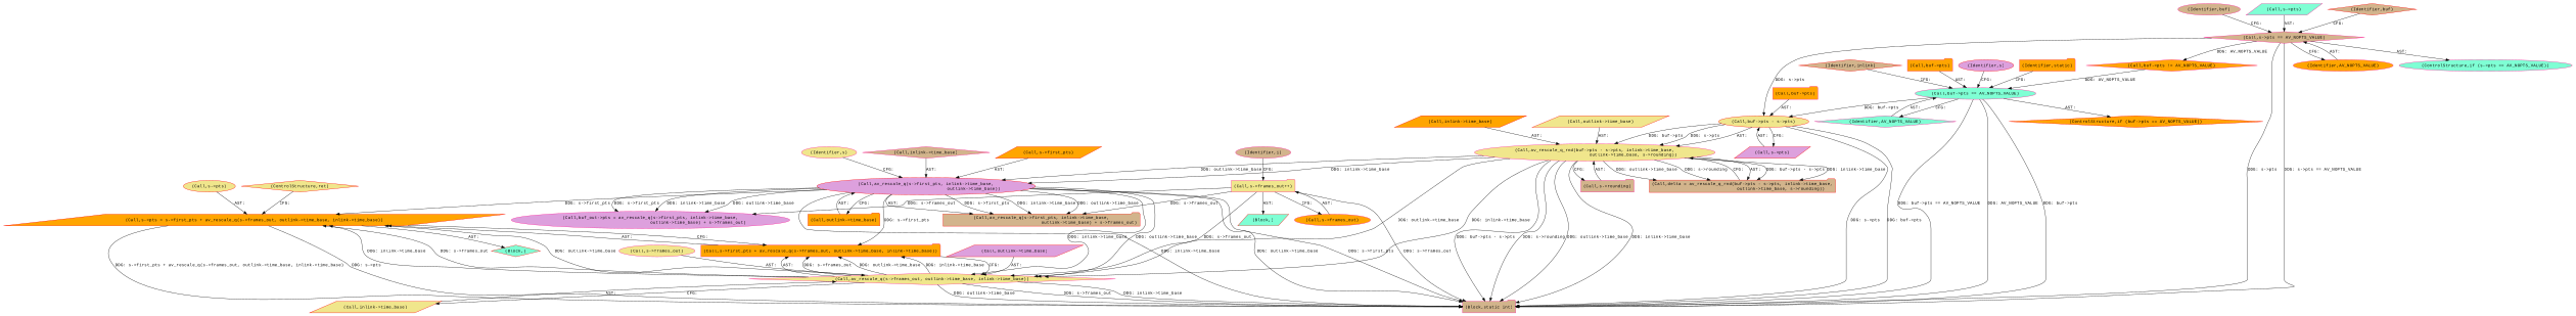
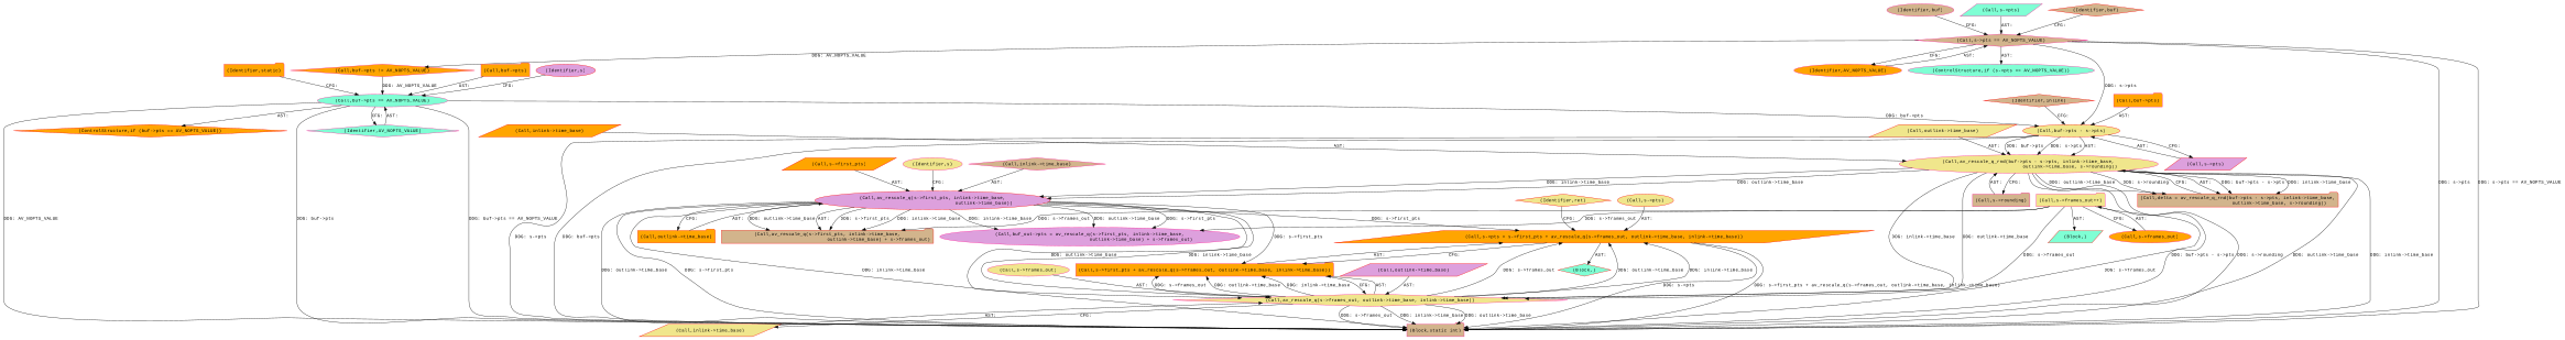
  digraph {
    fontname="Liberation Mono"
    node [color=deeppink fillcolor=orange fontname="Liberation Mono" shape=ellipse style=filled]
    edge [fontname="Liberation Mono"]
    n1 [color=red label="(Call,s->pts = s->first_pts + av_rescale_q(s->frames_out, outlink->time_base, inlink->time_base))" shape=parallelogram]
    n2 [label="(Call,s->first_pts + av_rescale_q(s->frames_out, outlink->time_base, inlink->time_base))" shape=folder]
    n3 [fillcolor=tan label="(Block,static int)" shape=folder]
    n4 [color=red fillcolor=aquamarine label="(Block,)" shape=diamond]
    n5 [fillcolor=khaki label="(Call,av_rescale_q(s->frames_out, outlink->time_base, inlink->time_base))" shape=diamond]
    n6 [color=red fillcolor=plum label="(Call,av_rescale_q(s->first_pts, inlink->time_base,\n                                    outlink->time_base))"]
    n7 [color=red fillcolor=tan label="(Call,av_rescale_q(s->first_pts, inlink->time_base,\n                                    outlink->time_base) + s->frames_out)" shape=folder]
    n8 [color=red label="(Call,outlink->time_base)" shape=folder]
    n9 [fillcolor=plum label="(Call,buf_out->pts = av_rescale_q(s->first_pts, inlink->time_base,\n                                    outlink->time_base) + s->frames_out)"]
    n10 [color=red fillcolor=khaki label="(Call,inlink->time_base)" shape=parallelogram]
    n11 [fillcolor=khaki label="(Call,av_rescale_q_rnd(buf->pts - s->pts, inlink->time_base,\n                             outlink->time_base, s->rounding))"]
    n12 [fillcolor=tan label="(Call,s->rounding)" shape=folder]
    n13 [color=red fillcolor=tan label="(Call,delta = av_rescale_q_rnd(buf->pts - s->pts, inlink->time_base,\n                             outlink->time_base, s->rounding))" shape=folder]
    n14 [color=red fillcolor=khaki label="(Call,buf->pts - s->pts)"]
    n15 [color=red fillcolor=plum label="(Call,s->pts)" shape=parallelogram]
    n16 [fillcolor=aquamarine label="(Call,buf->pts == AV_NOPTS_VALUE)"]
    n17 [color=red label="(ControlStructure,if (buf->pts == AV_NOPTS_VALUE))" shape=diamond]
    n18 [fillcolor=aquamarine label="(Identifier,AV_NOPTS_VALUE)" shape=diamond]
    n19 [fillcolor=tan label="(Call,s->pts == AV_NOPTS_VALUE)" shape=diamond]
    n20 [label="(Call,buf->pts != AV_NOPTS_VALUE)" shape=diamond]
    n21 [label="(Identifier,AV_NOPTS_VALUE)"]
    n22 [fillcolor=aquamarine label="(ControlStructure,if (s->pts == AV_NOPTS_VALUE))"]
    n23 [fillcolor=khaki label="(Call,s->frames_out++)" shape=folder]
    n24 [color=red fillcolor=aquamarine label="(Block,)" shape=parallelogram]
    n25 [label="(Call,s->frames_out)"]
    n26 [label="(Call,buf->pts)" shape=folder]
    n27 [color=red fillcolor=tan label="(Identifier,inlink)" shape=diamond]
-   n28 [color=red fillcolor=khaki label="(ControlStructure,ret)" shape=diamond]
+   n28 [color=red fillcolor=khaki label="(Identifier,ret)" shape=diamond]
    n29 [fillcolor=khaki label="(Identifier,s)"]
    n30 [label="(Call,buf->pts)" shape=folder]
    n31 [fillcolor=tan label="(Call,inlink->time_base)" shape=diamond]
    n32 [color=red fillcolor=plum label="(Identifier,s)"]
    n33 [color=red label="(Call,inlink->time_base)" shape=parallelogram]
    n34 [fillcolor=tan label="(Identifier,buf)"]
    n35 [fillcolor=khaki label="(Call,s->frames_out)"]
    n36 [fillcolor=aquamarine label="(Call,s->pts)" shape=parallelogram]
    n37 [color=red fillcolor=plum label="(Call,outlink->time_base)" shape=parallelogram]
    n38 [color=red fillcolor=khaki label="(Call,s->pts)"]
    n39 [label="(Identifier,static)" shape=folder]
    n40 [color=red label="(Call,s->first_pts)" shape=parallelogram]
    n41 [color=red fillcolor=khaki label="(Call,outlink->time_base)" shape=parallelogram]
    n42 [color=red fillcolor=tan label="(Identifier,buf)" shape=diamond]
-   n43 [fillcolor=tan label="(Identifier,i)"]
    n1 -> n2 [label="CFG: "]
    n1 -> n3 [label="DDG: s->pts"]
    n1 -> n3 [label="DDG: s->first_pts + av_rescale_q(s->frames_out, outlink->time_base, inlink->time_base)"]
    n1 -> n4 [label="AST: "]
    n2 -> n1 [label="AST: "]
    n2 -> n5 [label="CFG: "]
    n5 -> n1 [label="DDG: s->frames_out"]
    n5 -> n1 [label="DDG: outlink->time_base"]
    n5 -> n1 [label="DDG: inlink->time_base"]
    n5 -> n2 [label="AST: "]
    n5 -> n2 [label="DDG: s->frames_out"]
    n5 -> n2 [label="DDG: outlink->time_base"]
    n5 -> n2 [label="DDG: inlink->time_base"]
    n5 -> n3 [label="DDG: s->frames_out"]
    n5 -> n3 [label="DDG: inlink->time_base"]
    n5 -> n3 [label="DDG: outlink->time_base"]
    n5 -> n10 [label="CFG: "]
    n6 -> n1 [label="DDG: s->first_pts"]
    n6 -> n2 [label="DDG: s->first_pts"]
    n6 -> n3 [label="DDG: s->first_pts"]
    n6 -> n3 [label="DDG: inlink->time_base"]
    n6 -> n3 [label="DDG: outlink->time_base"]
    n6 -> n5 [label="DDG: outlink->time_base"]
    n6 -> n5 [label="DDG: inlink->time_base"]
    n6 -> n7 [label="AST: "]
    n6 -> n7 [label="DDG: s->first_pts"]
    n6 -> n7 [label="DDG: inlink->time_base"]
    n6 -> n7 [label="DDG: outlink->time_base"]
    n6 -> n8 [label="CFG: "]
    n6 -> n9 [label="DDG: s->first_pts"]
    n6 -> n9 [label="DDG: inlink->time_base"]
    n6 -> n9 [label="DDG: outlink->time_base"]
    n8 -> n6 [label="AST: "]
    n10 -> n5 [label="AST: "]
    n11 -> n3 [label="DDG: buf->pts - s->pts"]
    n11 -> n3 [label="DDG: s->rounding"]
    n11 -> n3 [label="DDG: outlink->time_base"]
    n11 -> n3 [label="DDG: inlink->time_base"]
    n11 -> n5 [label="DDG: outlink->time_base"]
    n11 -> n5 [label="DDG: inlink->time_base"]
    n11 -> n6 [label="DDG: inlink->time_base"]
    n11 -> n6 [label="DDG: outlink->time_base"]
    n11 -> n12 [label="CFG: "]
    n11 -> n13 [label="AST: "]
    n11 -> n13 [label="DDG: buf->pts - s->pts"]
    n11 -> n13 [label="DDG: inlink->time_base"]
    n11 -> n13 [label="DDG: outlink->time_base"]
    n11 -> n13 [label="DDG: s->rounding"]
    n12 -> n11 [label="AST: "]
    n13 -> n11 [label="CFG: "]
    n14 -> n3 [label="DDG: s->pts"]
    n14 -> n3 [label="DDG: buf->pts"]
    n14 -> n11 [label="AST: "]
    n14 -> n11 [label="DDG: buf->pts"]
    n14 -> n11 [label="DDG: s->pts"]
    n14 -> n15 [label="CFG: "]
    n15 -> n14 [label="AST: "]
    n16 -> n3 [label="DDG: buf->pts == AV_NOPTS_VALUE"]
    n16 -> n3 [label="DDG: AV_NOPTS_VALUE"]
    n16 -> n3 [label="DDG: buf->pts"]
    n16 -> n14 [label="DDG: buf->pts"]
    n16 -> n17 [label="AST: "]
    n16 -> n18 [label="CFG: "]
    n18 -> n16 [label="AST: "]
    n19 -> n3 [label="DDG: s->pts"]
    n19 -> n3 [label="DDG: s->pts == AV_NOPTS_VALUE"]
    n19 -> n14 [label="DDG: s->pts"]
    n19 -> n20 [label="DDG: AV_NOPTS_VALUE"]
    n19 -> n21 [label="CFG: "]
    n19 -> n22 [label="AST: "]
    n20 -> n16 [label="DDG: AV_NOPTS_VALUE"]
    n21 -> n19 [label="AST: "]
    n23 -> n3 [label="DDG: s->frames_out"]
    n23 -> n5 [label="DDG: s->frames_out"]
    n23 -> n7 [label="DDG: s->frames_out"]
    n23 -> n9 [label="DDG: s->frames_out"]
    n23 -> n24 [label="AST: "]
    n23 -> n25 [label="CFG: "]
    n25 -> n23 [label="AST: "]
    n26 -> n14 [label="AST: "]
-   n27 -> n16 [label="CFG: "]
+   n27 -> n14 [label="CFG: "]
    n28 -> n1 [label="CFG: "]
    n29 -> n6 [label="CFG: "]
    n30 -> n16 [label="AST: "]
    n31 -> n6 [label="AST: "]
    n32 -> n16 [label="CFG: "]
    n33 -> n11 [label="AST: "]
    n34 -> n19 [label="CFG: "]
    n35 -> n5 [label="AST: "]
    n36 -> n19 [label="AST: "]
    n37 -> n5 [label="AST: "]
    n38 -> n1 [label="AST: "]
    n39 -> n16 [label="CFG: "]
    n40 -> n6 [label="AST: "]
    n41 -> n11 [label="AST: "]
    n42 -> n19 [label="CFG: "]
-   n43 -> n23 [label="CFG: "]
  }
